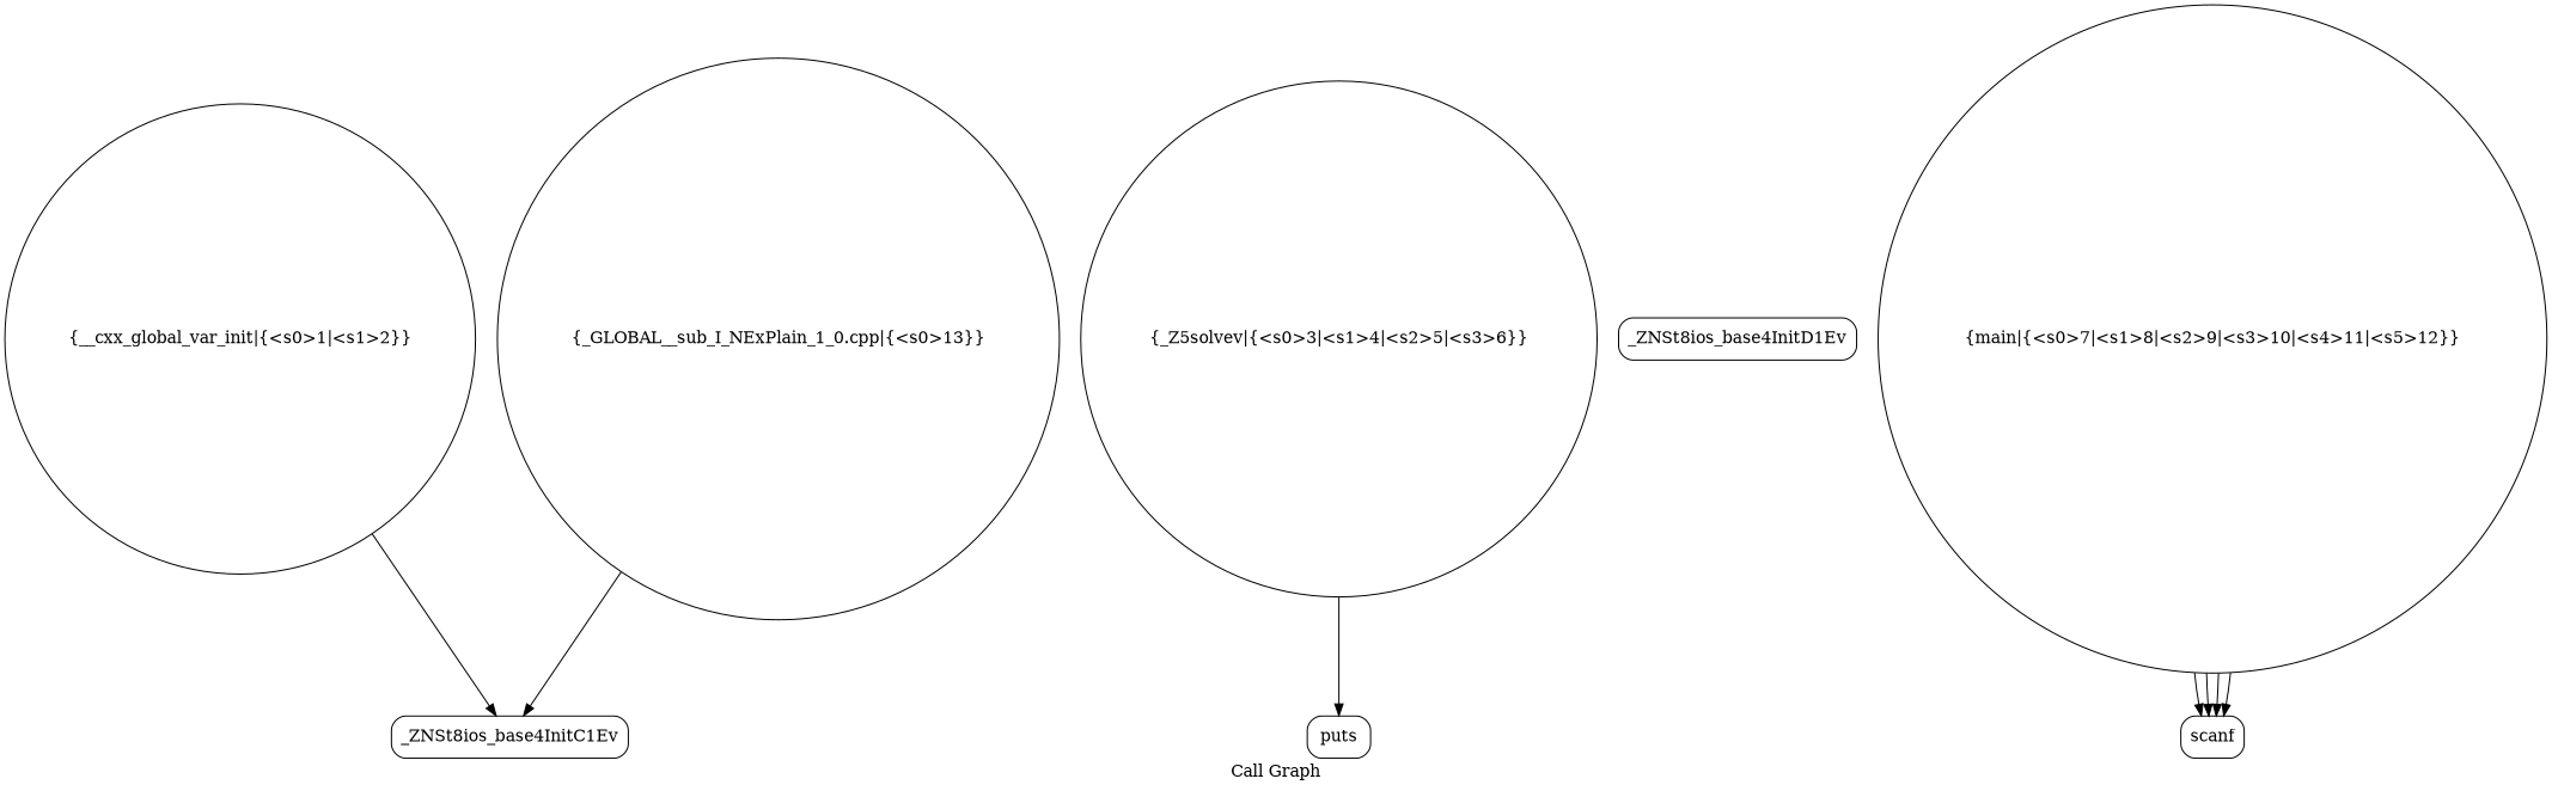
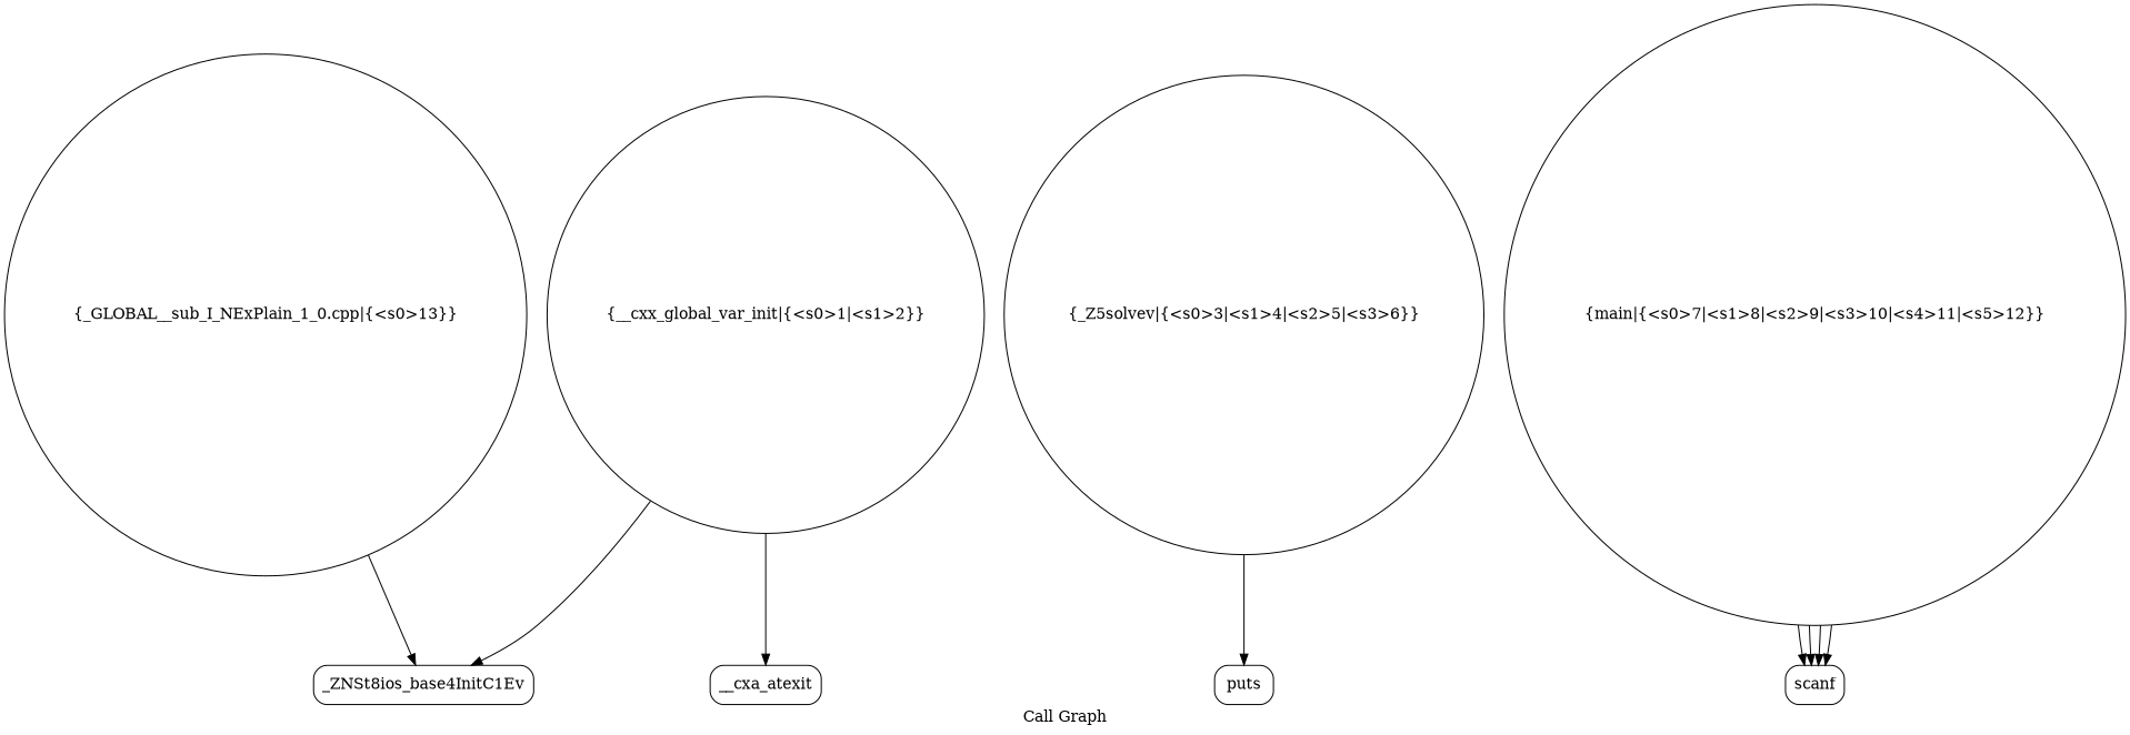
  digraph {
    label="Call Graph"
    node [shape=Mrecord]
    edge [color=black tailport=s0]
    n1 [label="{__cxx_global_var_init|{<s0>1|<s1>2}}" shape=circle]
    n2 [label="{_ZNSt8ios_base4InitC1Ev}"]
+   n3 [label="{__cxa_atexit}"]
    n4 [label="{puts}"]
-   n5 [label="{_ZNSt8ios_base4InitD1Ev}"]
    n6 [label="{_GLOBAL__sub_I_NExPlain_1_0.cpp|{<s0>13}}" shape=circle]
    n7 [label="{_Z5solvev|{<s0>3|<s1>4|<s2>5|<s3>6}}" shape=circle]
    n8 [label="{scanf}"]
    n9 [label="{main|{<s0>7|<s1>8|<s2>9|<s3>10|<s4>11|<s5>12}}" shape=circle]
    n1 -> n2
+   n1 -> n3 [tailport=s1]
    n6 -> n2
    n7 -> n4 [tailport=s3]
    n9 -> n8
    n9 -> n8 [tailport=s2]
    n9 -> n8 [tailport=s3]
    n9 -> n8 [tailport=s4]
  }
